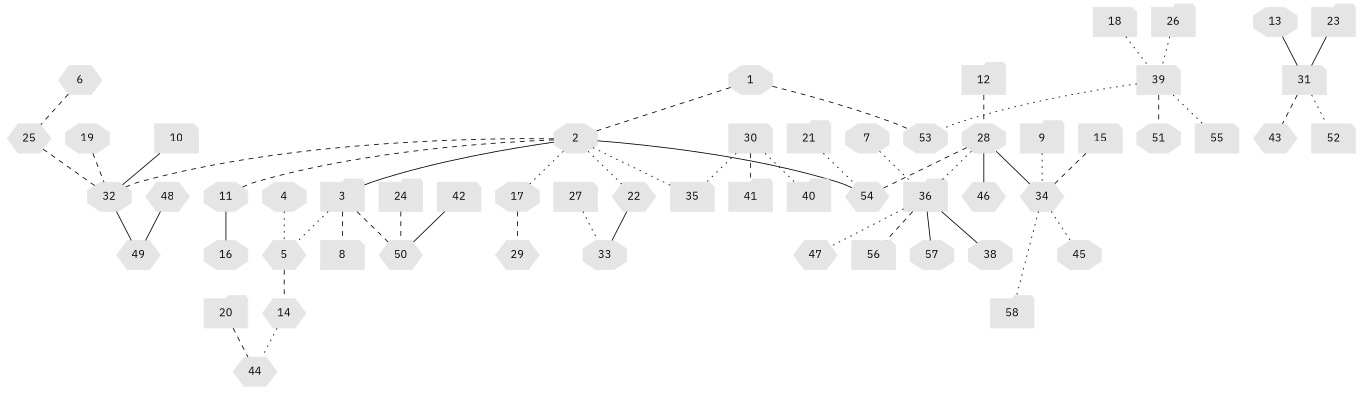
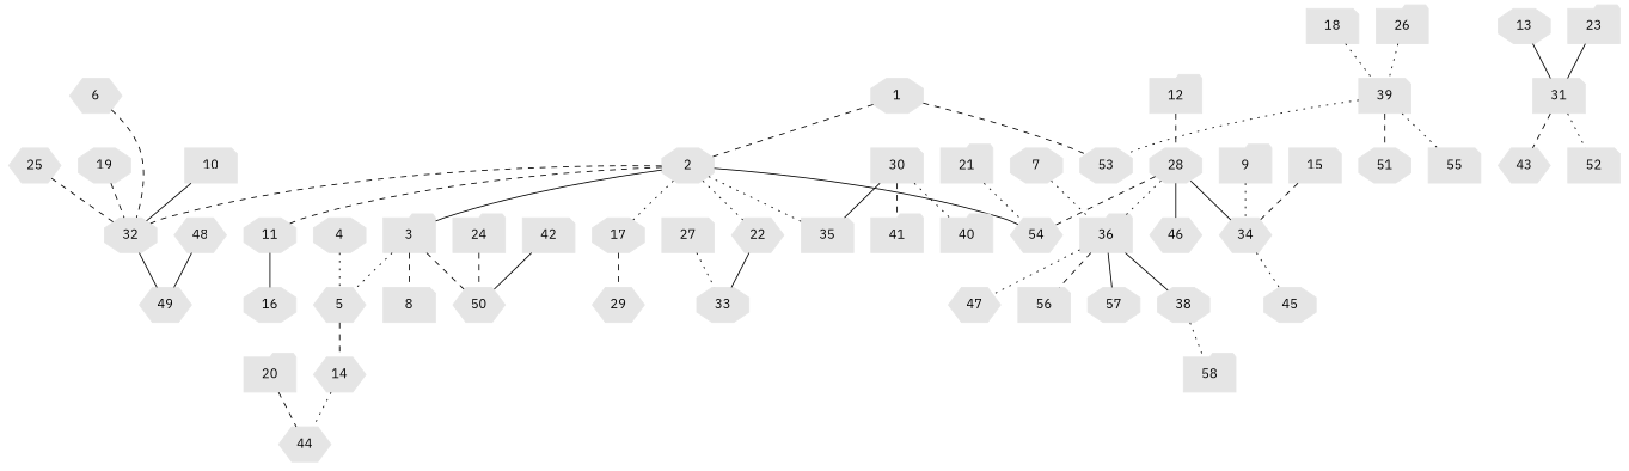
  graph {
    fontname="IBM Plex Sans"
    node [color=gray90 fontname="IBM Plex Sans" shape=octagon style=filled]
    edge [fontname="IBM Plex Sans" style=dashed weight=1.0]
    1
    2
    53
    3 [shape=folder]
    11
    17
    22 [shape=hexagon]
    32
    35 [shape=note]
    54 [shape=hexagon]
    5 [shape=hexagon]
    8 [shape=note]
    50 [shape=hexagon]
    16
    29 [shape=hexagon]
    33
    49 [shape=hexagon]
    14 [shape=hexagon]
    4
    44 [shape=hexagon]
    31 [shape=note]
    43 [shape=hexagon]
    52 [shape=note]
    6 [shape=hexagon]
    36 [shape=folder]
    7
    38
    47 [shape=hexagon]
    56 [shape=note]
    57
    9 [shape=folder]
    34 [shape=hexagon]
    45
    58 [shape=folder]
    10 [shape=note]
    12 [shape=folder]
    28
    46 [shape=hexagon]
    13
    15 [shape=note]
    18 [shape=note]
    39 [shape=note]
    51
    55 [shape=note]
    19
    20 [shape=folder]
    21 [shape=folder]
    23 [shape=folder]
    24 [shape=folder]
    25 [shape=hexagon]
    26 [shape=folder]
    27 [shape=note]
    30 [shape=note]
    40 [shape=folder]
    41 [shape=folder]
    42 [shape=note]
    48 [shape=hexagon]
    1 -- 2
    1 -- 53
    2 -- 3 [style=solid]
    2 -- 11
    2 -- 17 [style=dotted]
    2 -- 22 [style=dotted]
    2 -- 32
    2 -- 35 [style=dotted]
    2 -- 54 [style=solid]
    3 -- 5 [style=dotted]
    3 -- 8
    3 -- 50
    11 -- 16 [style=solid]
    17 -- 29
    22 -- 33 [style=solid]
    32 -- 49 [style=solid]
    5 -- 14
    14 -- 44 [style=dotted]
    4 -- 5 [style=dotted]
    31 -- 43
    31 -- 52 [style=dotted]
-   6 -- 25
+   6 -- 32
    36 -- 38 [style=solid]
    36 -- 47 [style=dotted]
    36 -- 56
    36 -- 57 [style=solid]
    7 -- 36 [style=dotted]
    9 -- 34 [style=dotted]
    34 -- 45 [style=dotted]
-   34 -- 58 [style=dotted]
+   38 -- 58 [style=dotted]
    10 -- 32 [style=solid]
    12 -- 28
    28 -- 54
    28 -- 36 [style=dotted]
    28 -- 34 [style=solid]
    28 -- 46 [style=solid]
    13 -- 31 [style=solid]
    15 -- 34
    18 -- 39 [style=dotted]
    39 -- 53 [style=dotted]
    39 -- 51
    39 -- 55 [style=dotted]
    19 -- 32
    20 -- 44
    21 -- 54 [style=dotted]
    23 -- 31 [style=solid]
    24 -- 50
    25 -- 32
    26 -- 39 [style=dotted]
    27 -- 33 [style=dotted]
-   30 -- 35 [style=dotted]
+   30 -- 35 [style=solid]
    30 -- 40 [style=dotted]
    30 -- 41
    42 -- 50 [style=solid]
    48 -- 49 [style=solid]
  }
